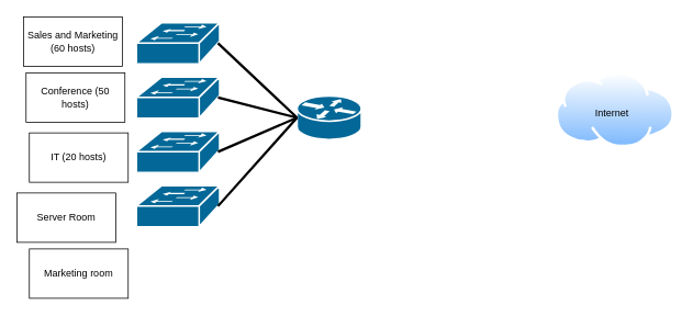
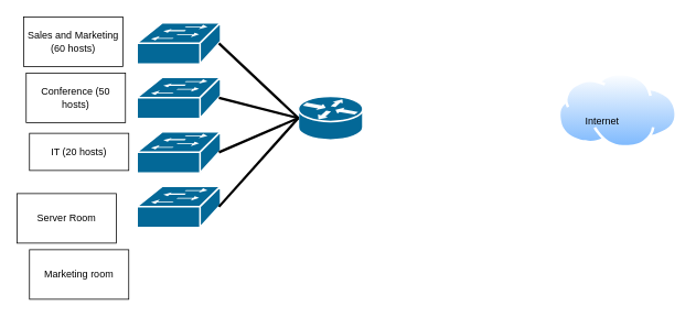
  <mxCell id="0" />
  <mxCell id="1" parent="0" />
  <mxCell id="2" value="Sales and Marketing (60 hosts)" style="rounded=0;whiteSpace=wrap;html=1;" vertex="1" parent="1"><mxGeometry x="28" y="20" width="120" height="60" as="geometry" /></mxCell>
  <mxCell id="3" value="Conference (50 hosts)" style="rounded=0;whiteSpace=wrap;html=1;" vertex="1" parent="1"><mxGeometry x="31" y="88" width="120" height="60" as="geometry" /></mxCell>
- <mxCell id="4" value="IT (20 hosts)" style="rounded=0;whiteSpace=wrap;html=1;" vertex="1" parent="1"><mxGeometry x="35" y="161" width="120" height="60" as="geometry" /></mxCell>
+ <mxCell id="4" value="IT (20 hosts)" style="rounded=0;whiteSpace=wrap;html=1;" vertex="1" parent="1"><mxGeometry x="35" y="161" width="120" height="45" as="geometry" /></mxCell>
  <mxCell id="5" value="Server Room" style="rounded=0;whiteSpace=wrap;html=1;" vertex="1" parent="1"><mxGeometry x="20" y="234" width="120" height="60" as="geometry" /></mxCell>
  <mxCell id="6" value="Marketing room" style="rounded=0;whiteSpace=wrap;html=1;" vertex="1" parent="1"><mxGeometry x="35" y="302" width="120" height="60" as="geometry" /></mxCell>
  <mxCell id="7" value="" style="shape=mxgraph.cisco.switches.workgroup_switch;sketch=0;html=1;pointerEvents=1;dashed=0;fillColor=#036897;strokeColor=#ffffff;strokeWidth=2;verticalLabelPosition=bottom;verticalAlign=top;align=center;outlineConnect=0;" vertex="1" parent="1"><mxGeometry x="165" y="93" width="101" height="50" as="geometry" /></mxCell>
  <mxCell id="8" value="" style="shape=mxgraph.cisco.switches.workgroup_switch;sketch=0;html=1;pointerEvents=1;dashed=0;fillColor=#036897;strokeColor=#ffffff;strokeWidth=2;verticalLabelPosition=bottom;verticalAlign=top;align=center;outlineConnect=0;" vertex="1" parent="1"><mxGeometry x="165" y="159" width="101" height="50" as="geometry" /></mxCell>
  <mxCell id="9" value="" style="shape=mxgraph.cisco.switches.workgroup_switch;sketch=0;html=1;pointerEvents=1;dashed=0;fillColor=#036897;strokeColor=#ffffff;strokeWidth=2;verticalLabelPosition=bottom;verticalAlign=top;align=center;outlineConnect=0;" vertex="1" parent="1"><mxGeometry x="165" y="27" width="101" height="50" as="geometry" /></mxCell>
  <mxCell id="10" value="" style="shape=mxgraph.cisco.switches.workgroup_switch;sketch=0;html=1;pointerEvents=1;dashed=0;fillColor=#036897;strokeColor=#ffffff;strokeWidth=2;verticalLabelPosition=bottom;verticalAlign=top;align=center;outlineConnect=0;" vertex="1" parent="1"><mxGeometry x="165" y="225" width="101" height="50" as="geometry" /></mxCell>
  <mxCell id="11" value="" style="shape=mxgraph.cisco.routers.router;sketch=0;html=1;pointerEvents=1;dashed=0;fillColor=#036897;strokeColor=#ffffff;strokeWidth=2;verticalLabelPosition=bottom;verticalAlign=top;align=center;outlineConnect=0;" vertex="1" parent="1"><mxGeometry x="360" y="116" width="78" height="53" as="geometry" /></mxCell>
  <mxCell id="12" style="edgeStyle=none;curved=1;rounded=0;orthogonalLoop=1;jettySize=auto;html=1;exitX=0.98;exitY=0.5;exitDx=0;exitDy=0;exitPerimeter=0;entryX=0;entryY=0.5;entryDx=0;entryDy=0;entryPerimeter=0;fontSize=12;startSize=8;endSize=8;endArrow=none;startFill=0;strokeWidth=3;" edge="1" parent="1" source="10" target="11"><mxGeometry relative="1" as="geometry"><mxPoint x="331" y="157.5" as="targetPoint" /></mxGeometry></mxCell>
  <mxCell id="13" style="edgeStyle=none;curved=1;rounded=0;orthogonalLoop=1;jettySize=auto;html=1;exitX=0.98;exitY=0.5;exitDx=0;exitDy=0;exitPerimeter=0;fontSize=12;startSize=8;endSize=8;endArrow=none;startFill=0;strokeWidth=3;entryX=0;entryY=0.5;entryDx=0;entryDy=0;entryPerimeter=0;" edge="1" parent="1" source="8" target="11"><mxGeometry relative="1" as="geometry"><mxPoint x="331" y="157.5" as="targetPoint" /></mxGeometry></mxCell>
  <mxCell id="14" style="edgeStyle=none;curved=1;rounded=0;orthogonalLoop=1;jettySize=auto;html=1;exitX=0.98;exitY=0.5;exitDx=0;exitDy=0;exitPerimeter=0;entryX=0;entryY=0.5;entryDx=0;entryDy=0;entryPerimeter=0;fontSize=12;startSize=8;endSize=8;endArrow=none;startFill=0;strokeWidth=3;" edge="1" parent="1" source="7" target="11"><mxGeometry relative="1" as="geometry"><mxPoint x="331" y="157.5" as="targetPoint" /></mxGeometry></mxCell>
  <mxCell id="15" style="edgeStyle=none;curved=1;rounded=0;orthogonalLoop=1;jettySize=auto;html=1;exitX=0.98;exitY=0.5;exitDx=0;exitDy=0;exitPerimeter=0;entryX=0;entryY=0.5;entryDx=0;entryDy=0;entryPerimeter=0;fontSize=12;startSize=8;endSize=8;strokeWidth=3;endArrow=none;startFill=0;" edge="1" parent="1" source="9" target="11"><mxGeometry relative="1" as="geometry"><mxPoint x="331" y="157.5" as="targetPoint" /></mxGeometry></mxCell>
  <mxCell id="16" value="" style="image;aspect=fixed;perimeter=ellipsePerimeter;html=1;align=center;shadow=0;dashed=0;spacingTop=3;image=img/lib/active_directory/internet_cloud.svg;" vertex="1" parent="1"><mxGeometry x="674" y="88" width="144.44" height="91" as="geometry" /></mxCell>
- <mxCell id="17" value="Internet" style="text;whiteSpace=wrap;html=1;" vertex="1" parent="1"><mxGeometry x="719.52" y="123" width="53.4" height="36" as="geometry" /></mxCell>
+ <mxCell id="17" value="Internet" style="text;whiteSpace=wrap;html=1;" vertex="1" parent="1"><mxGeometry x="704.52" y="133" width="53.4" height="36" as="geometry" /></mxCell>
